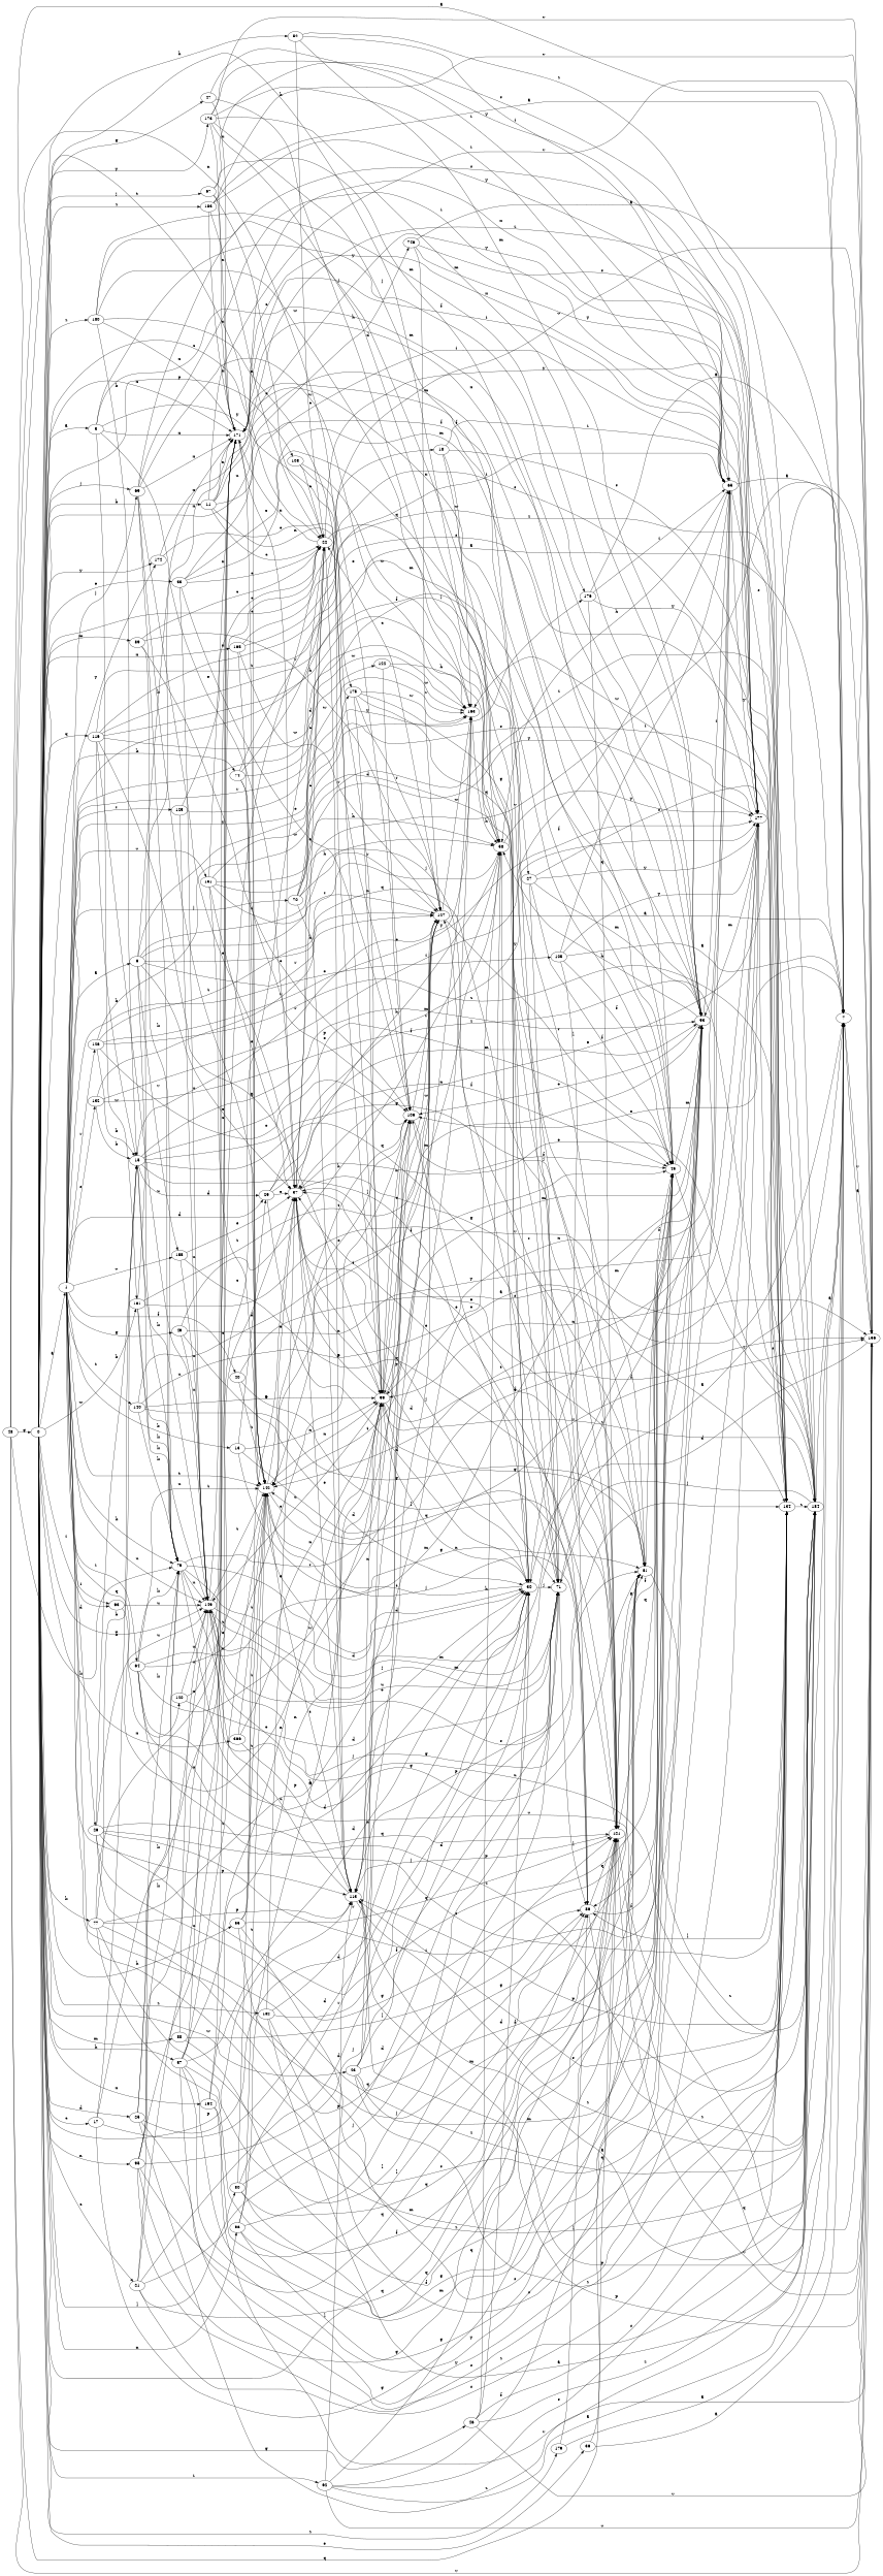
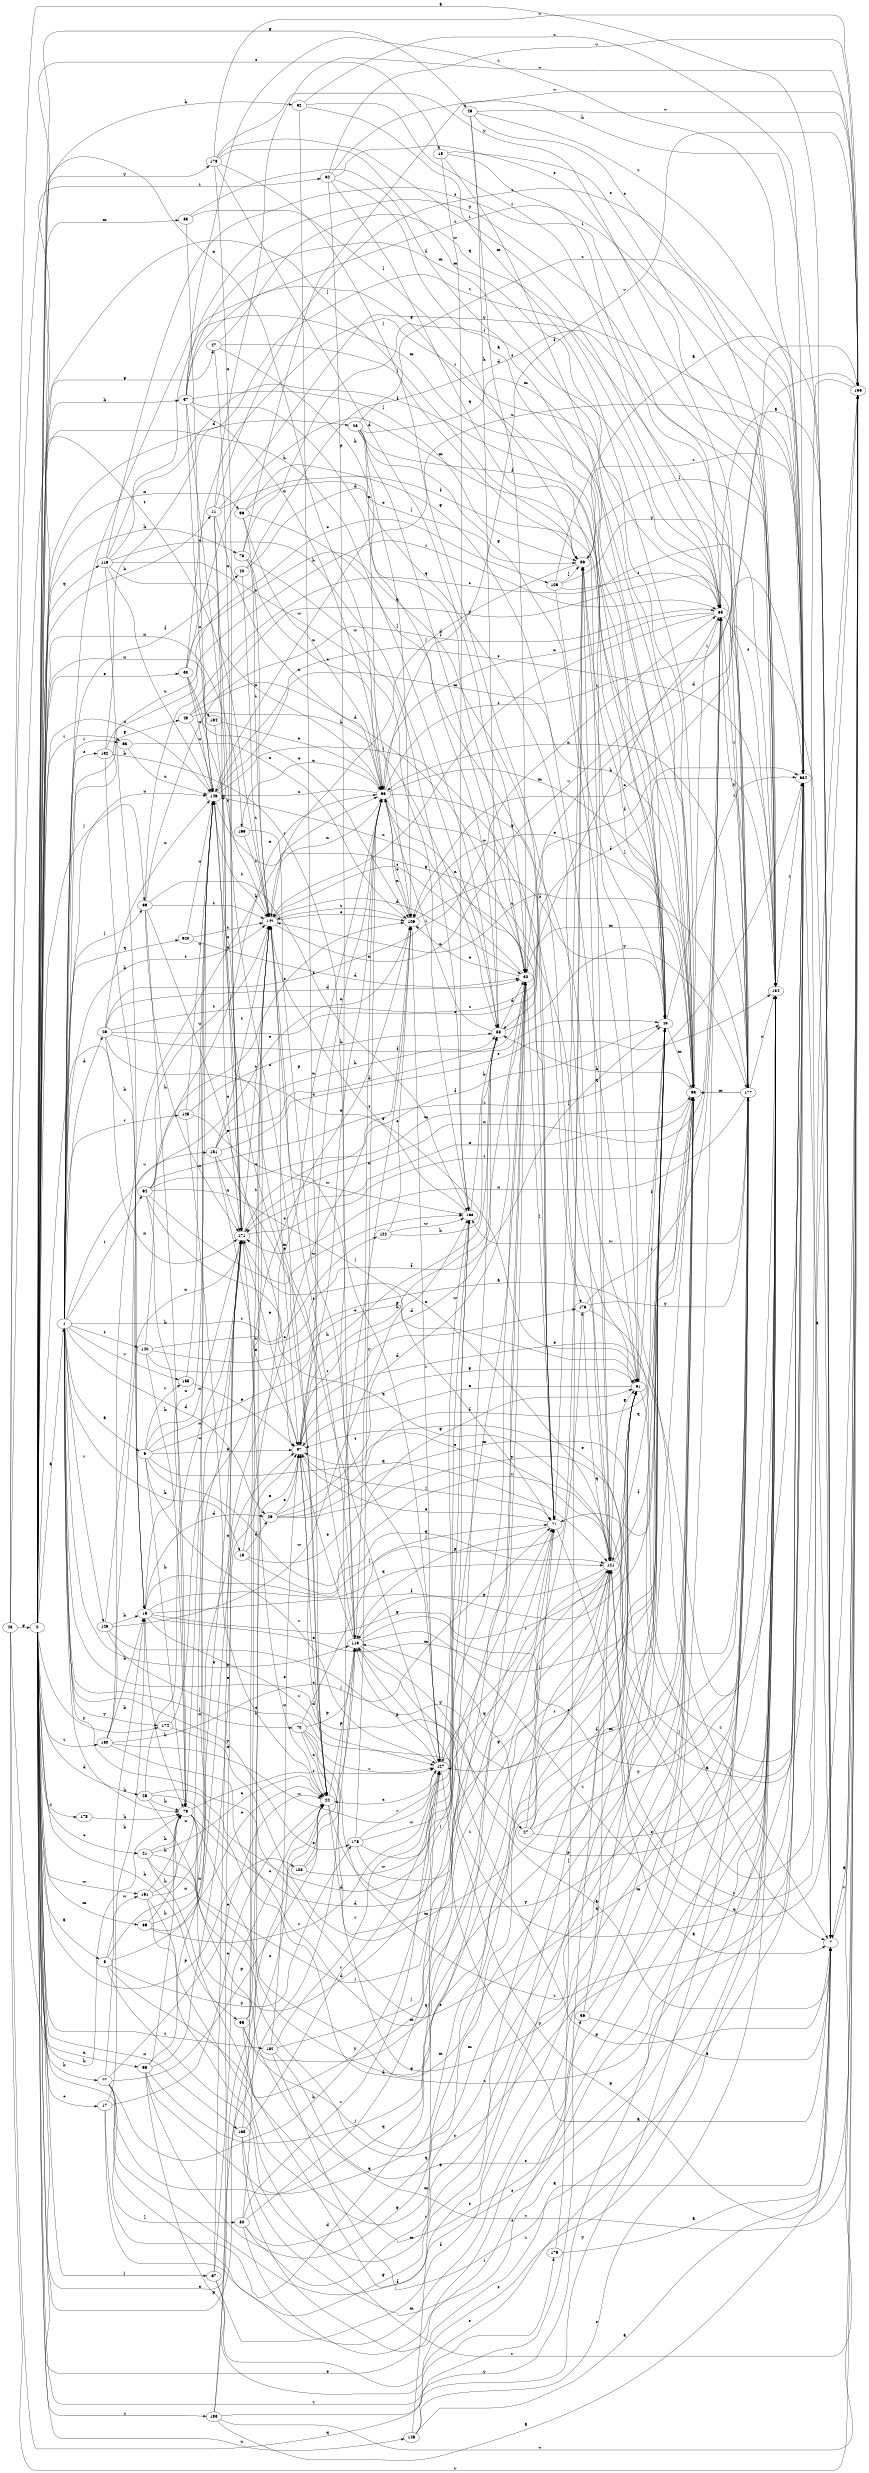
  strict digraph {
    rankdir=LR
    0
    1
    5
    11
    17
    18
    21
    22
    23
    25
    33
    36
    46
    47
    52
    55
    57
    58
    62
    63
    67
    69
-   74
+   74 [label=73]
    77
    80
    86
    88
    89
    95
    96
    108
    113
    116
-   146 [label=746]
+   146
    149
    161
    164
    165
-   166 [label=366]
+   166
    171
    173
    174
+   178
    179
    180
    182
    183
    6
    7
    13
    26
    27
    29
    40
    49
    64
    70
    79
    105
-   120
+   120 [label=920]
    122
    125
    126
    132
    134
    140
    142
    151
    155
    175
-   184
+   184 [label=684]
    37
    93
    176
    156
    45
    99
    177
    51
    15
    30
    65
    163
    121
    71
    106
    48
    127
    0 -> 1 [label=a]
    0 -> 5 [label=a]
    0 -> 11 [label=b]
    0 -> 17 [label=c]
    0 -> 18 [label=c]
    0 -> 21 [label=c]
    0 -> 22 [label=c]
-   0 -> 23 [label=w]
+   0 -> 23 [label=d]
    0 -> 25 [label=d]
    0 -> 33 [label=e]
    0 -> 36 [label=e]
    0 -> 46 [label=g]
    0 -> 47 [label=g]
    0 -> 52 [label=h]
    0 -> 55 [label=h]
    0 -> 57 [label=h]
    0 -> 58 [label=h]
    0 -> 62 [label=i]
    0 -> 63 [label=i]
    0 -> 67 [label=j]
    0 -> 69 [label=j]
    0 -> 74 [label=k]
    0 -> 77 [label=k]
    0 -> 80 [label=l]
    0 -> 86 [label=l]
    0 -> 88 [label=m]
    0 -> 89 [label=m]
    0 -> 95 [label=n]
    0 -> 96 [label=n]
    0 -> 108 [label=p]
    0 -> 113 [label=p]
    0 -> 116 [label=q]
    0 -> 146 [label=u]
    0 -> 149 [label=u]
    0 -> 161 [label=w]
    0 -> 164 [label=x]
    0 -> 165 [label=x]
    0 -> 166 [label=x]
    0 -> 171 [label=x]
    0 -> 173 [label=y]
    0 -> 174 [label=y]
+   0 -> 178 [label=z]
    0 -> 179 [label=z]
    0 -> 180 [label=z]
    0 -> 182 [label=z]
    0 -> 183 [label=z]
    1 -> 63 [label=i]
    1 -> 69 [label=j]
    1 -> 113 [label=p]
    1 -> 149 [label=u]
    1 -> 174 [label=y]
    1 -> 6 [label=a]
-   1 -> 7 [label=a]
    1 -> 13 [label=b]
    1 -> 26 [label=d]
    1 -> 27 [label=d]
    1 -> 29 [label=d]
    1 -> 40 [label=f]
    1 -> 49 [label=g]
    1 -> 64 [label=i]
    1 -> 70 [label=j]
    1 -> 79 [label=k]
    1 -> 105 [label=o]
    1 -> 120 [label=q]
    1 -> 122 [label=r]
    1 -> 125 [label=r]
    1 -> 126 [label=r]
    1 -> 132 [label=s]
    1 -> 134 [label=s]
    1 -> 140 [label=t]
    1 -> 142 [label=t]
    1 -> 151 [label=v]
    1 -> 155 [label=v]
    1 -> 175 [label=y]
    1 -> 184 [label=z]
    5 -> 161 [label=w]
    5 -> 171 [label=x]
    5 -> 175 [label=y]
    5 -> 37 [label=e]
    5 -> 93 [label=m]
    5 -> 176 [label=y]
    11 -> 22 [label=c]
    11 -> 171 [label=x]
    11 -> 184 [label=z]
    11 -> 156 [label=v]
    11 -> 45 [label=f]
    11 -> 99 [label=n]
    11 -> 177 [label=y]
    17 -> 22 [label=c]
    17 -> 51 [label=g]
    17 -> 15 [label=b]
    17 -> 30 [label=d]
    18 -> 134 [label=s]
    18 -> 45 [label=f]
    18 -> 65 [label=i]
    18 -> 163 [label=w]
    21 -> 22 [label=c]
    21 -> 79 [label=k]
    21 -> 134 [label=s]
    21 -> 30 [label=d]
-   21 -> 121 [label=q]
    21 -> 71 [label=j]
    22 -> 113 [label=p]
    22 -> 171 [label=x]
    22 -> 37 [label=e]
    22 -> 177 [label=y]
    22 -> 71 [label=j]
    23 -> 184 [label=z]
    23 -> 93 [label=m]
    23 -> 45 [label=f]
    23 -> 99 [label=n]
    23 -> 51 [label=g]
    23 -> 30 [label=d]
    23 -> 106 [label=o]
    25 -> 171 [label=x]
    25 -> 79 [label=k]
    25 -> 184 [label=z]
    25 -> 177 [label=y]
    25 -> 30 [label=d]
    33 -> 22 [label=c]
    33 -> 149 [label=u]
    33 -> 93 [label=m]
    33 -> 65 [label=i]
    33 -> 121 [label=q]
    33 -> 106 [label=o]
    36 -> 7 [label=a]
+   36 -> 93 [label=m]
    36 -> 121 [label=q]
    46 -> 58 [label=h]
    46 -> 134 [label=s]
    46 -> 184 [label=z]
    46 -> 156 [label=v]
    46 -> 30 [label=d]
    47 -> 58 [label=h]
    47 -> 171 [label=x]
-   47 -> 65 [label=i]
+   47 -> 65 [label=q]
    52 -> 22 [label=c]
    52 -> 184 [label=z]
    52 -> 93 [label=m]
    52 -> 65 [label=i]
    55 -> 134 [label=s]
    55 -> 142 [label=t]
    55 -> 37 [label=e]
    55 -> 93 [label=m]
    55 -> 121 [label=q]
    57 -> 86 [label=l]
    57 -> 149 [label=u]
    57 -> 142 [label=t]
    57 -> 184 [label=z]
    57 -> 93 [label=m]
    57 -> 99 [label=n]
    57 -> 177 [label=y]
+   57 -> 51 [label=g]
    57 -> 30 [label=d]
    58 -> 99 [label=n]
    58 -> 177 [label=y]
    58 -> 30 [label=d]
    62 -> 113 [label=p]
-   62 -> 7 [label=a]
+   62 -> 7 [label=h]
    62 -> 134 [label=s]
    62 -> 156 [label=v]
-   62 -> 45 [label=f]
+   62 -> 45 [label=a]
    62 -> 121 [label=q]
    63 -> 149 [label=u]
    63 -> 106 [label=o]
    67 -> 22 [label=c]
    67 -> 171 [label=x]
    67 -> 134 [label=s]
    67 -> 45 [label=f]
    69 -> 171 [label=x]
    69 -> 79 [label=k]
    69 -> 134 [label=s]
    69 -> 142 [label=t]
    69 -> 37 [label=e]
    69 -> 65 [label=i]
-   69 -> 163 [label=w]
+   69 -> 163 [label=c]
    74 -> 142 [label=t]
    74 -> 156 [label=v]
    74 -> 65 [label=i]
    74 -> 163 [label=w]
    74 -> 106 [label=o]
    77 -> 22 [label=c]
    77 -> 58 [label=h]
    77 -> 113 [label=p]
    77 -> 93 [label=m]
    77 -> 45 [label=f]
    77 -> 15 [label=b]
    77 -> 121 [label=q]
    80 -> 142 [label=t]
    80 -> 51 [label=g]
    80 -> 30 [label=d]
+   80 -> 65 [label=i]
    80 -> 121 [label=q]
    80 -> 127 [label=r]
    86 -> 142 [label=j]
    86 -> 184 [label=z]
    86 -> 45 [label=f]
    86 -> 121 [label=q]
    88 -> 86 [label=l]
    88 -> 149 [label=u]
    88 -> 45 [label=f]
    89 -> 22 [label=c]
    89 -> 79 [label=k]
    89 -> 106 [label=o]
    89 -> 127 [label=r]
    95 -> 171 [label=x]
    95 -> 79 [label=k]
    95 -> 134 [label=s]
    95 -> 37 [label=e]
    95 -> 51 [label=g]
    95 -> 121 [label=q]
    95 -> 71 [label=j]
    96 -> 142 [label=t]
    96 -> 99 [label=n]
    96 -> 51 [label=g]
    96 -> 121 [label=q]
-   96 -> 71 [label=j]
+   96 -> 71 [label=l]
    108 -> 22 [label=c]
    108 -> 163 [label=w]
    108 -> 106 [label=o]
-   113 -> 149 [label=u]
+   113 -> 149 [label=m]
    113 -> 7 [label=a]
    113 -> 134 [label=s]
    113 -> 142 [label=t]
    113 -> 184 [label=z]
    113 -> 37 [label=e]
    113 -> 99 [label=n]
    116 -> 58 [label=h]
    116 -> 149 [label=u]
    116 -> 134 [label=s]
    116 -> 93 [label=m]
    116 -> 45 [label=f]
    116 -> 99 [label=n]
    116 -> 15 [label=b]
    116 -> 163 [label=w]
    146 -> 7 [label=a]
    146 -> 134 [label=s]
    146 -> 177 [label=y]
    146 -> 127 [label=r]
    149 -> 171 [label=x]
    149 -> 134 [label=s]
    149 -> 142 [label=t]
    149 -> 93 [label=m]
    149 -> 51 [label=g]
    149 -> 71 [label=j]
    161 -> 149 [label=u]
    161 -> 171 [label=x]
    161 -> 79 [label=k]
    161 -> 93 [label=m]
    161 -> 156 [label=v]
-   164 -> 86 [label=l]
+   47 -> 86 [label=l]
    164 -> 171 [label=x]
-   164 -> 156 [label=v]
    164 -> 99 [label=n]
    165 -> 134 [label=s]
    165 -> 142 [label=t]
    165 -> 184 [label=z]
    165 -> 127 [label=r]
    166 -> 113 [label=p]
    166 -> 142 [label=t]
    166 -> 99 [label=n]
    171 -> 142 [label=t]
    171 -> 37 [label=e]
    171 -> 45 [label=f]
    171 -> 65 [label=i]
    173 -> 171 [label=x]
    173 -> 93 [label=m]
    173 -> 156 [label=v]
    173 -> 177 [label=y]
    173 -> 30 [label=d]
    173 -> 65 [label=i]
    173 -> 71 [label=j]
    174 -> 93 [label=m]
    174 -> 106 [label=o]
+   178 -> 79 [label=k]
    179 -> 86 [label=l]
    179 -> 7 [label=a]
    180 -> 171 [label=x]
    180 -> 93 [label=m]
-   180 -> 99 [label=n]
+   180 -> 99 [label=b]
    180 -> 15 [label=b]
    180 -> 163 [label=w]
    180 -> 71 [label=j]
    182 -> 7 [label=a]
    182 -> 134 [label=s]
    182 -> 37 [label=e]
    182 -> 71 [label=j]
    182 -> 127 [label=r]
    183 -> 22 [label=c]
    183 -> 171 [label=x]
    183 -> 7 [label=a]
    183 -> 156 [label=v]
    183 -> 177 [label=y]
    6 -> 58 [label=h]
    6 -> 171 [label=x]
    6 -> 79 [label=k]
    6 -> 155 [label=v]
    6 -> 37 [label=e]
    6 -> 176 [label=y]
    6 -> 156 [label=v]
    6 -> 121 [label=q]
    6 -> 127 [label=r]
    7 -> 113 [label=p]
    7 -> 156 [label=v]
    7 -> 106 [label=o]
    13 -> 29 [label=d]
    13 -> 99 [label=n]
    13 -> 51 [label=g]
    13 -> 121 [label=q]
    26 -> 149 [label=u]
    26 -> 134 [label=s]
    26 -> 184 [label=z]
    26 -> 45 [label=f]
    26 -> 51 [label=g]
    26 -> 15 [label=b]
    26 -> 30 [label=d]
    26 -> 65 [label=i]
    27 -> 134 [label=s]
    27 -> 93 [label=m]
    27 -> 45 [label=f]
    27 -> 177 [label=y]
    27 -> 71 [label=j]
    29 -> 37 [label=e]
    29 -> 93 [label=m]
    29 -> 45 [label=f]
    29 -> 177 [label=y]
    29 -> 30 [label=d]
    40 -> 86 [label=l]
    40 -> 134 [label=s]
    40 -> 142 [label=t]
    49 -> 58 [label=h]
    49 -> 149 [label=u]
    49 -> 177 [label=y]
    49 -> 30 [label=d]
    64 -> 79 [label=k]
    64 -> 142 [label=t]
    64 -> 184 [label=z]
    64 -> 93 [label=m]
    64 -> 163 [label=w]
    64 -> 121 [label=q]
    64 -> 71 [label=j]
    64 -> 106 [label=o]
    70 -> 22 [label=c]
    70 -> 113 [label=p]
    70 -> 184 [label=z]
    70 -> 177 [label=y]
    70 -> 71 [label=j]
    70 -> 127 [label=r]
    79 -> 149 [label=u]
    79 -> 93 [label=m]
    79 -> 156 [label=v]
    79 -> 51 [label=g]
    79 -> 30 [label=d]
    79 -> 127 [label=r]
    105 -> 86 [label=l]
    105 -> 7 [label=a]
    105 -> 45 [label=f]
    105 -> 177 [label=y]
    105 -> 65 [label=i]
    120 -> 149 [label=u]
    120 -> 142 [label=t]
    120 -> 30 [label=d]
    122 -> 58 [label=h]
    122 -> 163 [label=w]
    122 -> 106 [label=o]
    125 -> 22 [label=c]
-   126 -> 58 [label=h]
+   125 -> 58 [label=h]
    125 -> 149 [label=u]
    125 -> 163 [label=w]
    126 -> 184 [label=z]
    126 -> 177 [label=y]
    126 -> 15 [label=b]
    126 -> 163 [label=w]
    126 -> 106 [label=o]
    132 -> 184 [label=z]
    132 -> 15 [label=b]
    132 -> 65 [label=i]
    132 -> 127 [label=r]
    134 -> 86 [label=l]
    134 -> 113 [label=p]
    134 -> 184 [label=z]
    140 -> 7 [label=a]
    140 -> 79 [label=k]
    140 -> 45 [label=f]
    140 -> 99 [label=n]
    140 -> 51 [label=g]
    142 -> 37 [label=e]
    142 -> 156 [label=v]
    142 -> 99 [label=n]
    142 -> 30 [label=d]
    142 -> 106 [label=o]
    151 -> 58 [label=h]
    151 -> 171 [label=x]
    151 -> 134 [label=s]
    151 -> 142 [label=t]
    151 -> 37 [label=e]
    151 -> 30 [label=d]
    151 -> 127 [label=r]
    155 -> 149 [label=u]
    155 -> 37 [label=e]
-   155 -> 121 [label=q]
    175 -> 99 [label=n]
    175 -> 51 [label=g]
    175 -> 163 [label=w]
    175 -> 121 [label=q]
    175 -> 127 [label=r]
    184 -> 149 [label=u]
    184 -> 7 [label=a]
    184 -> 37 [label=e]
    184 -> 71 [label=j]
    37 -> 22 [label=c]
    37 -> 58 [label=h]
    37 -> 99 [label=n]
    37 -> 51 [label=g]
    37 -> 30 [label=d]
    37 -> 71 [label=j]
    93 -> 58 [label=h]
    93 -> 171 [label=x]
    93 -> 65 [label=i]
    93 -> 106 [label=o]
    176 -> 7 [label=a]
    176 -> 177 [label=y]
    176 -> 65 [label=i]
    176 -> 121 [label=q]
    156 -> 113 [label=p]
    156 -> 7 [label=a]
    156 -> 37 [label=e]
    156 -> 30 [label=d]
    156 -> 121 [label=q]
    45 -> 86 [label=l]
    45 -> 184 [label=z]
    45 -> 93 [label=m]
    45 -> 121 [label=q]
-   127 -> 45 [label=r]
+   45 -> 127 [label=r]
    99 -> 149 [label=u]
    99 -> 184 [label=z]
    99 -> 37 [label=e]
    99 -> 93 [label=m]
-   99 -> 156 [label=f]
+   99 -> 156 [label=v]
    99 -> 51 [label=g]
-   99 -> 163 [label=w]
+   99 -> 176 [label=w]
    99 -> 106 [label=o]
    177 -> 171 [label=x]
    177 -> 134 [label=s]
    177 -> 142 [label=t]
    177 -> 93 [label=m]
    177 -> 99 [label=n]
+   177 -> 65 [label=i]
    177 -> 163 [label=w]
    51 -> 184 [label=z]
    51 -> 37 [label=e]
    51 -> 45 [label=f]
    15 -> 86 [label=l]
    15 -> 149 [label=u]
    15 -> 29 [label=d]
    15 -> 79 [label=k]
    15 -> 93 [label=m]
    15 -> 45 [label=f]
    15 -> 51 [label=g]
    15 -> 121 [label=q]
    15 -> 127 [label=r]
    30 -> 142 [label=t]
    30 -> 93 [label=m]
    30 -> 99 [label=n]
    30 -> 71 [label=j]
    30 -> 106 [label=o]
    65 -> 58 [label=h]
    65 -> 171 [label=x]
    65 -> 7 [label=a]
    65 -> 134 [label=s]
    65 -> 142 [label=t]
    65 -> 99 [label=n]
    65 -> 177 [label=y]
    163 -> 58 [label=h]
    163 -> 142 [label=t]
    121 -> 113 [label=p]
    121 -> 171 [label=x]
    121 -> 37 [label=e]
    121 -> 156 [label=v]
    121 -> 45 [label=f]
    121 -> 51 [label=g]
    121 -> 127 [label=r]
    71 -> 86 [label=l]
    71 -> 113 [label=p]
    71 -> 149 [label=u]
    71 -> 7 [label=a]
    71 -> 37 [label=e]
    106 -> 142 [label=t]
    106 -> 45 [label=f]
    106 -> 99 [label=n]
    106 -> 127 [label=r]
    48 -> 0 [label=g]
    48 -> 7 [label=a]
    48 -> 79 [label=k]
    48 -> 142 [label=t]
    48 -> 156 [label=v]
    48 -> 99 [label=n]
    48 -> 121 [label=q]
    127 -> 22 [label=c]
    127 -> 113 [label=p]
    127 -> 7 [label=a]
    127 -> 142 [label=t]
    127 -> 163 [label=w]
  }
